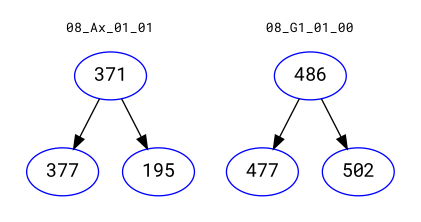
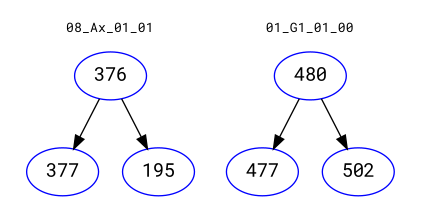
  digraph {
    fontname="Roboto Mono"
    node [color=blue fontname="Roboto Mono"]
    edge [color=black fontname="Roboto Mono"]
-   n1 [label=371]
+   n1 [label=376]
    n2 [label=377]
    n3 [label=195]
-   n4 [label=486]
+   n4 [label=480]
    n5 [label=477]
    n6 [label=502]
    subgraph cluster_1 {
      color=white
      fontsize=10
      label="08_Ax_01_01"
      n1
      n2
      n3
    }
    subgraph cluster_2 {
      color=white
      fontsize=10
-     label="08_G1_01_00"
+     label="01_G1_01_00"
      n4
      n5
      n6
    }
    n1 -> n2
    n1 -> n3
    n4 -> n5
    n4 -> n6
  }
